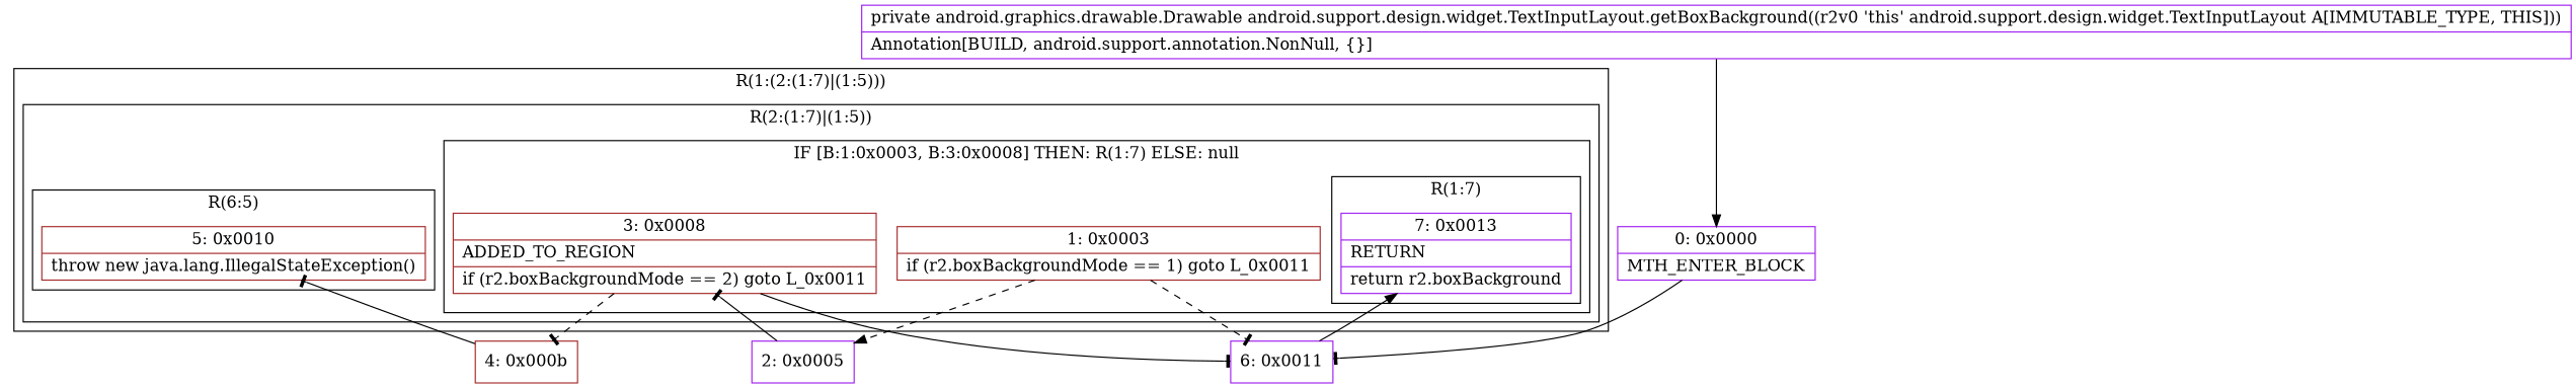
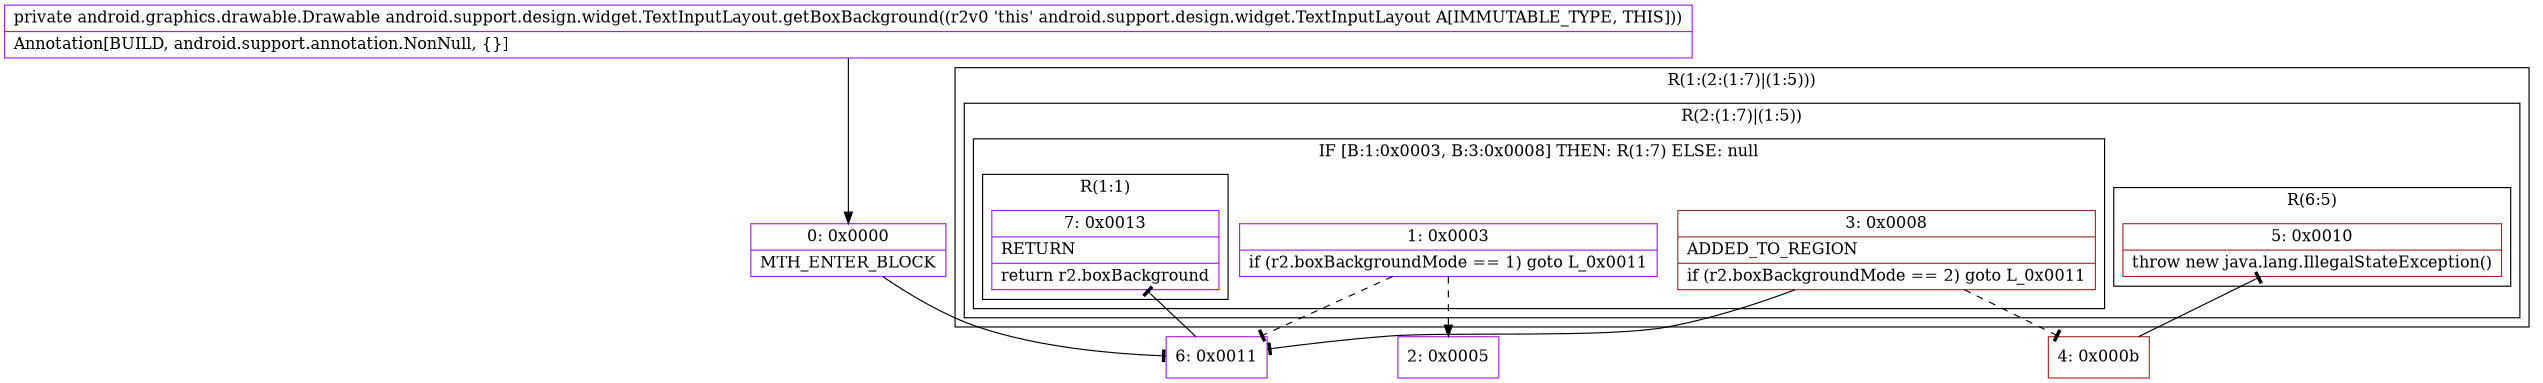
  digraph {
    node [color=purple shape=record]
    edge [arrowhead=tee]
    n1 [label="{7\:\ 0x0013|RETURN\l|return r2.boxBackground\l}"]
-   n2 [color=brown label="{1\:\ 0x0003|if (r2.boxBackgroundMode == 1) goto L_0x0011\l}"]
+   n2 [label="{1\:\ 0x0003|if (r2.boxBackgroundMode == 1) goto L_0x0011\l}"]
    n3 [color=brown label="{3\:\ 0x0008|ADDED_TO_REGION\l|if (r2.boxBackgroundMode == 2) goto L_0x0011\l}"]
    n4 [color=brown label="{5\:\ 0x0010|throw new java.lang.IllegalStateException()\l}"]
    n5 [label="{2\:\ 0x0005}"]
    n6 [label="{6\:\ 0x0011}"]
    n7 [color=brown label="{4\:\ 0x000b}"]
    n8 [label="{0\:\ 0x0000|MTH_ENTER_BLOCK\l}"]
    n9 [label="{private android.graphics.drawable.Drawable android.support.design.widget.TextInputLayout.getBoxBackground((r2v0 'this' android.support.design.widget.TextInputLayout A[IMMUTABLE_TYPE, THIS]))  | Annotation[BUILD, android.support.annotation.NonNull, \{\}]\l}"]
    subgraph cluster_1 {
      label="R(1:(2:(1:7)|(1:5)))"
      subgraph cluster_2 {
        label="R(2:(1:7)|(1:5))"
        subgraph cluster_3 {
          label="IF [B:1:0x0003, B:3:0x0008] THEN: R(1:7) ELSE: null"
          n2
          n3
          subgraph cluster_4 {
-           label="R(1:7)"
+           label="R(1:1)"
            n1
          }
        }
        subgraph cluster_5 {
          label="R(6:5)"
          n4
        }
      }
    }
    n2 -> n5 [arrowhead=normal style=dashed]
    n2 -> n6 [style=dashed]
    n3 -> n6
    n3 -> n7 [style=dashed]
-   n5 -> n3
-   n6 -> n1 [arrowhead=normal]
+   n6 -> n1
    n7 -> n4
    n8 -> n6
    n9 -> n8 [arrowhead=normal]
  }
